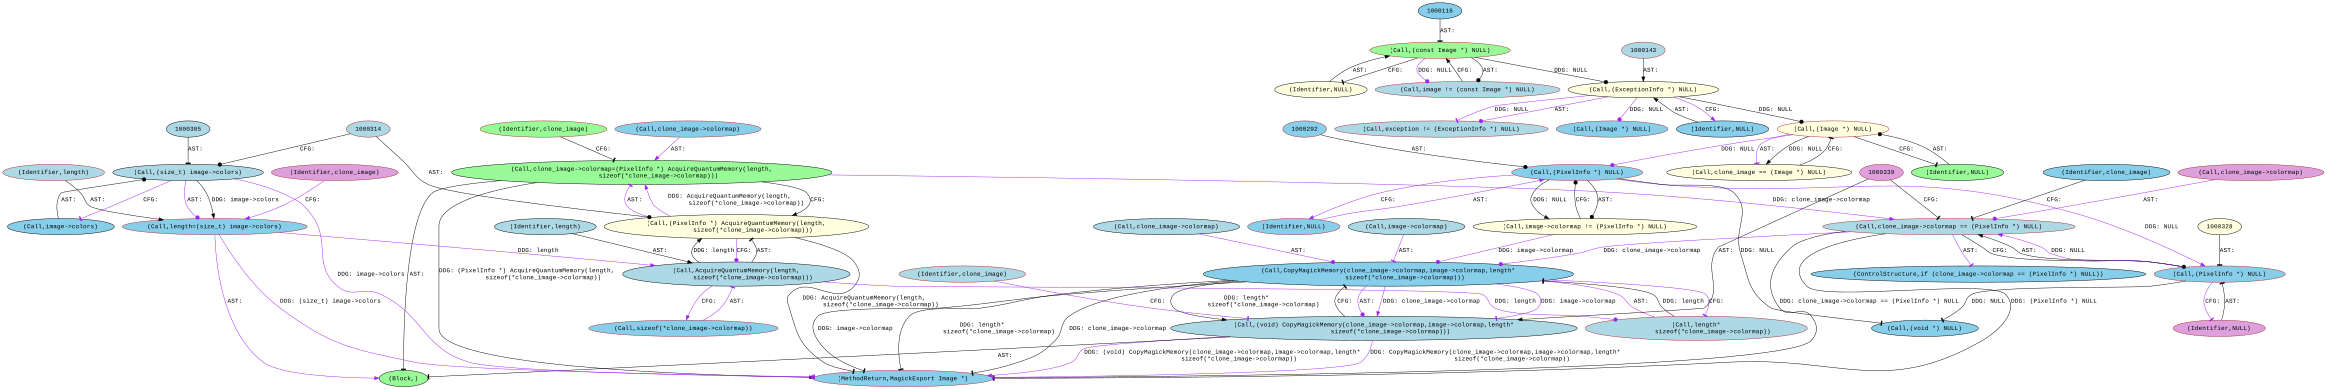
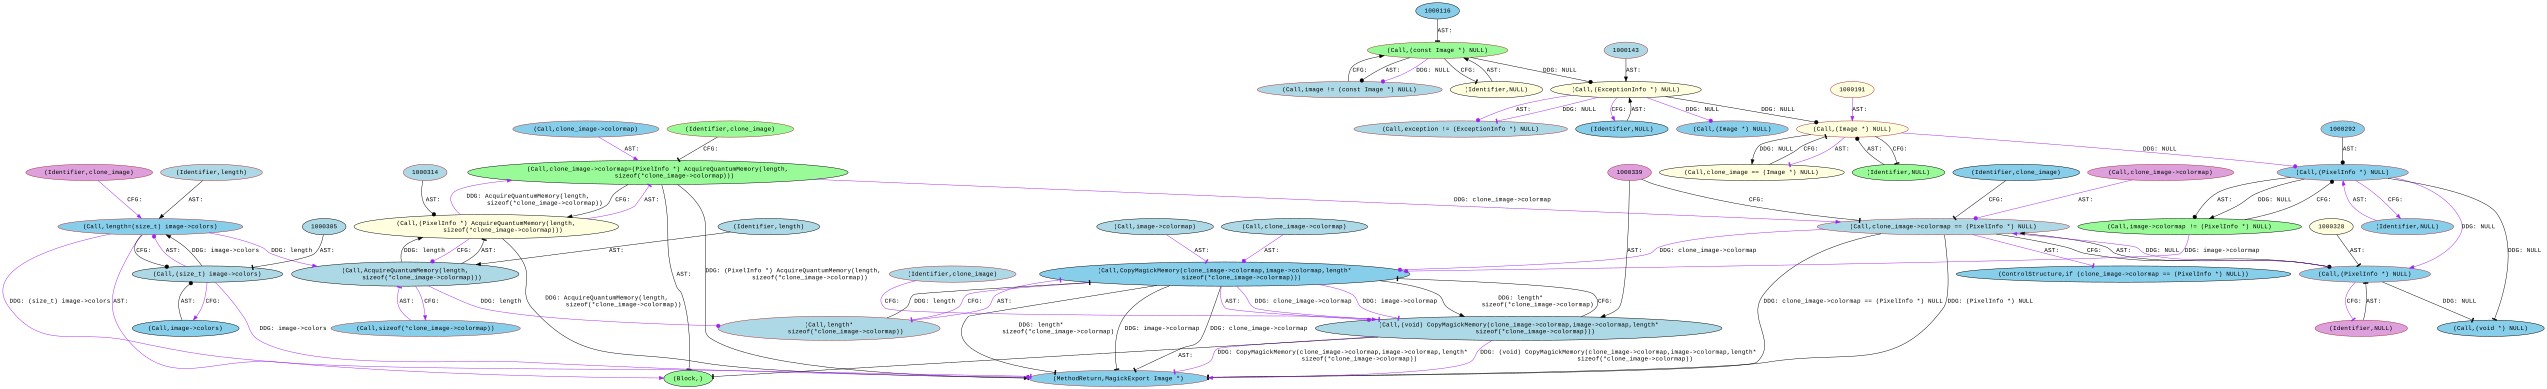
  digraph {
    fontname="Liberation Mono"
    node [color=brown fillcolor=skyblue fontname="Liberation Mono" style=filled]
    edge [arrowhead=tee color=black fontname="Liberation Mono"]
    n1 [fillcolor=lightblue label="(Call,clone_image->colormap == (PixelInfo *) NULL)"]
    n2 [label="(Call,(PixelInfo *) NULL)"]
    n3 [color=black label="(Call,CopyMagickMemory(clone_image->colormap,image->colormap,length*\n         sizeof(*clone_image->colormap)))"]
    n4 [color=black label="(ControlStructure,if (clone_image->colormap == (PixelInfo *) NULL))"]
    n5 [label="(MethodReturn,MagickExport Image *)"]
    n6 [color=black label="(Call,(void *) NULL)"]
    n7 [fillcolor=plum label="(Identifier,NULL)"]
    n8 [fillcolor=lightblue label="(Call,length*\n         sizeof(*clone_image->colormap))"]
    n9 [color=black fillcolor=lightblue label="(Call,(void) CopyMagickMemory(clone_image->colormap,image->colormap,length*\n         sizeof(*clone_image->colormap)))"]
    n10 [color=black fillcolor=palegreen label="(Call,clone_image->colormap=(PixelInfo *) AcquireQuantumMemory(length,\n         sizeof(*clone_image->colormap)))"]
    n11 [color=black fillcolor=lightyellow label="(Call,(PixelInfo *) AcquireQuantumMemory(length,\n         sizeof(*clone_image->colormap)))"]
    n12 [color=black fillcolor=palegreen label="(Block,)"]
    n13 [color=black fillcolor=lightblue label="(Call,AcquireQuantumMemory(length,\n         sizeof(*clone_image->colormap)))"]
    n14 [label="(Call,sizeof(*clone_image->colormap))"]
    n15 [label="(Call,length=(size_t) image->colors)"]
    n16 [color=black fillcolor=lightblue label="(Call,(size_t) image->colors)"]
    n17 [color=black label="(Call,image->colors)"]
    n18 [label="(Call,(PixelInfo *) NULL)"]
-   n19 [color=black fillcolor=lightyellow label="(Call,image->colormap != (PixelInfo *) NULL)"]
+   n19 [color=black fillcolor=palegreen label="(Call,image->colormap != (PixelInfo *) NULL)"]
    n20 [label="(Identifier,NULL)"]
    n21 [fillcolor=lightyellow label="(Call,(Image *) NULL)"]
    n22 [color=black fillcolor=lightyellow label="(Call,clone_image == (Image *) NULL)"]
    n23 [color=black fillcolor=palegreen label="(Identifier,NULL)"]
    n24 [color=black fillcolor=lightyellow label="(Call,(ExceptionInfo *) NULL)"]
    n25 [fillcolor=lightblue label="(Call,exception != (ExceptionInfo *) NULL)"]
    n26 [label="(Call,(Image *) NULL)"]
    n27 [color=black label="(Identifier,NULL)"]
    n28 [fillcolor=palegreen label="(Call,(const Image *) NULL)"]
    n29 [color=black fillcolor=lightyellow label="(Identifier,NULL)"]
    n30 [fillcolor=lightblue label="(Call,image != (const Image *) NULL)"]
    n31 [fillcolor=palegreen label="(Identifier,clone_image)"]
    n32 [color=black fillcolor=lightblue label="(Identifier,length)"]
    n33 [fillcolor=plum label="(Identifier,clone_image)"]
    n34 [color=black label="(Identifier,clone_image)"]
    n35 [fillcolor=lightblue label="(Identifier,length)"]
    n36 [color=black fillcolor=lightblue label="(Call,clone_image->colormap)"]
    n37 [color=black fillcolor=lightblue label="(Call,image->colormap)"]
    n38 [fillcolor=lightblue label="(Identifier,clone_image)"]
    n39 [label="(Call,clone_image->colormap)"]
    n40 [fillcolor=plum label="(Call,clone_image->colormap)"]
    1000339 [fillcolor=plum]
    1000314 [fillcolor=lightblue]
    1000305 [color=black fillcolor=lightblue]
    1000328 [color=black fillcolor=lightyellow]
    1000292
+   1000191 [fillcolor=lightyellow]
    1000143 [fillcolor=lightblue]
    1000116 [color=black]
    n1 -> n2 [arrowhead=dot label="CFG: "]
    n1 -> n3 [arrowhead=dot color=purple label="DDG: clone_image->colormap"]
    n1 -> n4 [color=purple label="AST: "]
    n1 -> n5 [label="DDG: clone_image->colormap == (PixelInfo *) NULL"]
    n1 -> n5 [label="DDG: (PixelInfo *) NULL"]
    n2 -> n1 [arrowhead=normal label="AST: "]
    n2 -> n1 [arrowhead=normal color=purple label="DDG: NULL"]
    n2 -> n6 [label="DDG: NULL"]
    n2 -> n7 [color=purple label="CFG: "]
    n3 -> n5 [label="DDG: image->colormap"]
    n3 -> n5 [label="DDG: length*\n         sizeof(*clone_image->colormap)"]
    n3 -> n5 [label="DDG: clone_image->colormap"]
    n3 -> n8 [color=purple label="CFG: "]
    n3 -> n9 [arrowhead=dot color=purple label="AST: "]
    n3 -> n9 [arrowhead=normal color=purple label="DDG: clone_image->colormap"]
    n3 -> n9 [color=purple label="DDG: image->colormap"]
    n3 -> n9 [arrowhead=normal label="DDG: length*\n         sizeof(*clone_image->colormap)"]
    n7 -> n2 [label="AST: "]
    n8 -> n3 [color=purple label="AST: "]
    n8 -> n3 [label="DDG: length"]
    n9 -> n3 [label="CFG: "]
    n9 -> n5 [arrowhead=normal color=purple label="DDG: (void) CopyMagickMemory(clone_image->colormap,image->colormap,length*\n         sizeof(*clone_image->colormap))"]
    n9 -> n5 [color=purple label="DDG: CopyMagickMemory(clone_image->colormap,image->colormap,length*\n         sizeof(*clone_image->colormap))"]
    n9 -> n12 [label="AST: "]
    n10 -> n1 [arrowhead=normal color=purple label="DDG: clone_image->colormap"]
    n10 -> n5 [arrowhead=normal label="DDG: (PixelInfo *) AcquireQuantumMemory(length,\n         sizeof(*clone_image->colormap))"]
    n10 -> n11 [arrowhead=normal label="CFG: "]
    n10 -> n12 [label="AST: "]
    n11 -> n5 [label="DDG: AcquireQuantumMemory(length,\n         sizeof(*clone_image->colormap))"]
    n11 -> n10 [color=purple label="AST: "]
    n11 -> n10 [arrowhead=normal color=purple label="DDG: AcquireQuantumMemory(length,\n         sizeof(*clone_image->colormap))"]
    n11 -> n13 [arrowhead=dot color=purple label="CFG: "]
    n13 -> n8 [arrowhead=dot color=purple label="DDG: length"]
    n13 -> n11 [label="AST: "]
    n13 -> n11 [arrowhead=normal label="DDG: length"]
    n13 -> n14 [arrowhead=normal color=purple label="CFG: "]
    n14 -> n13 [color=purple label="AST: "]
    n15 -> n5 [color=purple label="DDG: (size_t) image->colors"]
    n15 -> n12 [arrowhead=normal color=purple label="AST: "]
    n15 -> n13 [arrowhead=normal color=purple label="DDG: length"]
-   1000314 -> n16 [arrowhead=dot label="CFG: "]
+   n15 -> n16 [arrowhead=dot label="CFG: "]
    n16 -> n5 [arrowhead=dot color=purple label="DDG: image->colors"]
    n16 -> n15 [arrowhead=dot color=purple label="AST: "]
    n16 -> n15 [arrowhead=normal label="DDG: image->colors"]
-   n16 -> n17 [color=purple label="CFG: "]
+   n16 -> n17 [arrowhead=normal color=purple label="CFG: "]
    n17 -> n16 [arrowhead=dot label="AST: "]
    n18 -> n2 [arrowhead=normal color=purple label="DDG: NULL"]
    n18 -> n6 [label="DDG: NULL"]
    n18 -> n19 [arrowhead=dot label="AST: "]
    n18 -> n19 [arrowhead=normal label="DDG: NULL"]
    n18 -> n20 [arrowhead=normal color=purple label="CFG: "]
    n19 -> n3 [arrowhead=dot color=purple label="DDG: image->colormap"]
    n19 -> n18 [arrowhead=dot label="CFG: "]
    n20 -> n18 [arrowhead=normal color=purple label="AST: "]
    n21 -> n18 [arrowhead=dot color=purple label="DDG: NULL"]
    n21 -> n22 [color=purple label="AST: "]
    n21 -> n22 [arrowhead=normal label="DDG: NULL"]
    n21 -> n23 [label="CFG: "]
    n22 -> n21 [label="CFG: "]
    n23 -> n21 [arrowhead=dot label="AST: "]
    n24 -> n21 [arrowhead=dot label="DDG: NULL"]
    n24 -> n25 [arrowhead=dot color=purple label="AST: "]
    n24 -> n25 [color=purple label="DDG: NULL"]
    n24 -> n26 [arrowhead=dot color=purple label="DDG: NULL"]
    n24 -> n27 [arrowhead=normal color=purple label="CFG: "]
    n27 -> n24 [arrowhead=normal label="AST: "]
    n28 -> n24 [arrowhead=dot label="DDG: NULL"]
    n28 -> n29 [label="CFG: "]
    n28 -> n30 [arrowhead=dot label="AST: "]
    n28 -> n30 [arrowhead=dot color=purple label="DDG: NULL"]
    n29 -> n28 [arrowhead=normal label="AST: "]
    n30 -> n28 [arrowhead=normal label="CFG: "]
    n31 -> n10 [label="CFG: "]
    n32 -> n13 [arrowhead=normal label="AST: "]
    n33 -> n15 [arrowhead=normal color=purple label="CFG: "]
    n34 -> n1 [label="CFG: "]
    n35 -> n15 [arrowhead=normal label="AST: "]
    n36 -> n3 [arrowhead=dot color=purple label="AST: "]
    n37 -> n3 [color=purple label="AST: "]
    n38 -> n9 [color=purple label="CFG: "]
    n39 -> n10 [arrowhead=normal color=purple label="AST: "]
    n40 -> n1 [arrowhead=dot color=purple label="AST: "]
    1000339 -> n1 [label="CFG: "]
    1000339 -> n9 [arrowhead=normal label="AST: "]
    1000314 -> n11 [arrowhead=dot label="AST: "]
    1000305 -> n16 [label="AST: "]
    1000328 -> n2 [label="AST: "]
    1000292 -> n18 [arrowhead=dot label="AST: "]
+   1000191 -> n21 [arrowhead=normal color=purple label="AST: "]
    1000143 -> n24 [arrowhead=normal label="AST: "]
    1000116 -> n28 [label="AST: "]
  }
